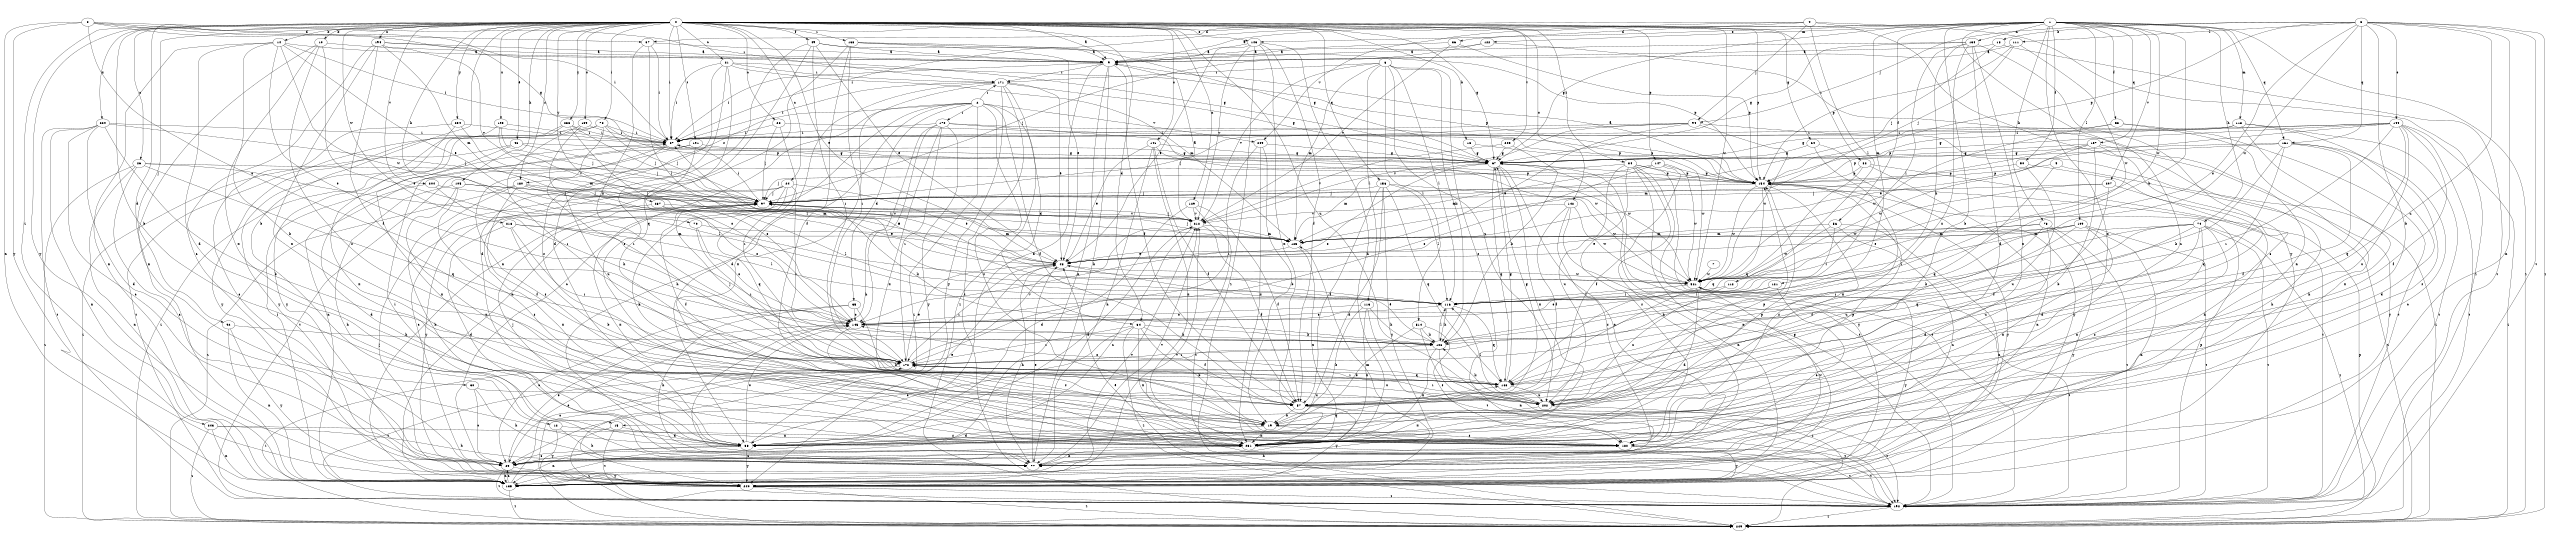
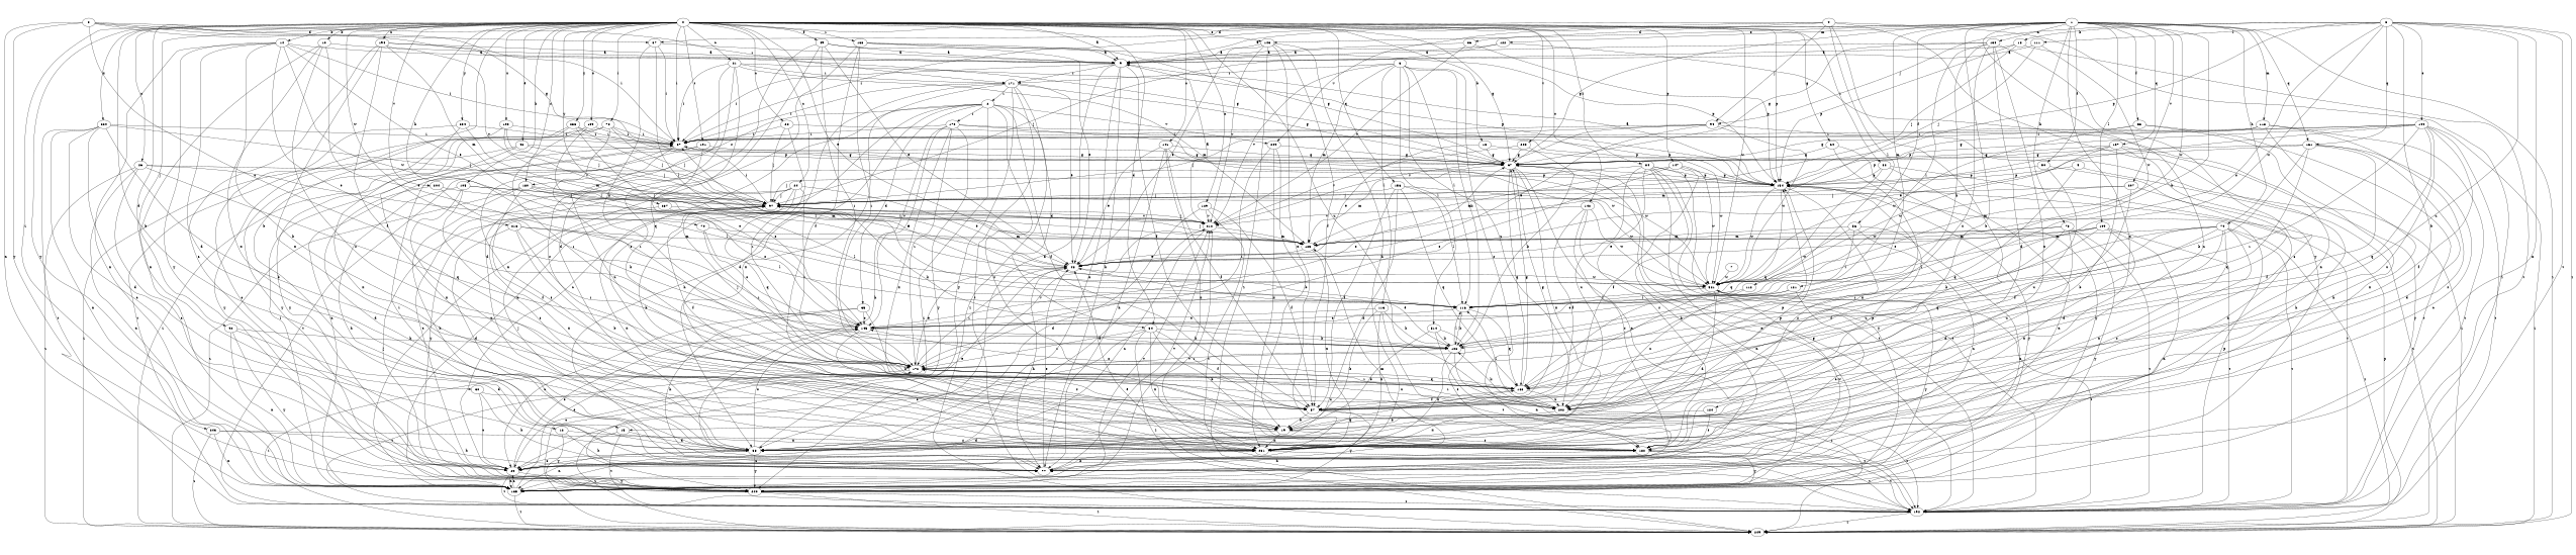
  strict digraph {
    0
    9
    10
    12
    13
    14
    15
    21
    24
    26
    28
    30
    34
    46
    48
    49
    64
    67
    70
    78
    82
    84
    87
    92
    105
    129
    139
    141
    142
    143
    147
    154
    156
    168
    180
    191
    193
    194
    202
    204
    205
    218
    n43 [label=521]
    224
    233
    234
    237
    240
    243
    57
    77
    135
    171
    38
    231
    182
    145
    29
    19
    249
    192
    163
    125
    97
    172
    116
    106
    212
    1
    50
    53
    56
    73
    74
    109
    118
    121
    122
    134
    157
    161
    207
    2
    35
    170
    209
    3
    18
    94
    111
    144
    4
    36
    37
    112
+   124
    5
    6
    113
    n100 [label=514]
    7
    8
    0 -> 9 [label=a]
    0 -> 10 [label=b]
    0 -> 12 [label=b]
    0 -> 13 [label=b]
    0 -> 14 [label=b]
    0 -> 15 [label=b]
    0 -> 21 [label=c]
    0 -> 24 [label=c]
    0 -> 26 [label=c]
    0 -> 28 [label=c]
    0 -> 30 [label=d]
    0 -> 34 [label=d]
    0 -> 46 [label=e]
    0 -> 48 [label=e]
    0 -> 49 [label=f]
    0 -> 64 [label=g]
    0 -> 67 [label=g]
    0 -> 70 [label=h]
    0 -> 78 [label=i]
    0 -> 82 [label=i]
    0 -> 84 [label=i]
    0 -> 87 [label=i]
    0 -> 92 [label=j]
    0 -> 105 [label=k]
    0 -> 129 [label=n]
    0 -> 139 [label=o]
    0 -> 141 [label=o]
    0 -> 142 [label=o]
    0 -> 143 [label=o]
    0 -> 147 [label=p]
    0 -> 154 [label=p]
    0 -> 156 [label=q]
    0 -> 168 [label=r]
    0 -> 180 [label=s]
    0 -> 191 [label=t]
    0 -> 193 [label=u]
    0 -> 194 [label=u]
    0 -> 202 [label=u]
    0 -> 204 [label=v]
    0 -> 205 [label=v]
    0 -> 218 [label=w]
    0 -> n43 [label=w]
    0 -> 224 [label=x]
    0 -> 233 [label=y]
    0 -> 234 [label=y]
    0 -> 237 [label=y]
    0 -> 240 [label=y]
    0 -> 243 [label=z]
    9 -> 87 [label=i]
    9 -> 57 [label=f]
    9 -> 77 [label=h]
    9 -> 135 [label=n]
    9 -> 171 [label=r]
    9 -> 38 [label=d]
    10 -> 9 [label=a]
    10 -> 135 [label=n]
    10 -> 231 [label=x]
    10 -> 182 [label=s]
    10 -> 145 [label=o]
    12 -> 240 [label=y]
    12 -> 77 [label=h]
    12 -> 231 [label=x]
    13 -> 67 [label=g]
    13 -> n43 [label=w]
    14 -> 9 [label=a]
    14 -> 48 [label=e]
    14 -> 87 [label=i]
    14 -> n43 [label=w]
    14 -> 135 [label=n]
    14 -> 145 [label=o]
    14 -> 29 [label=c]
    14 -> 19 [label=b]
    15 -> 38 [label=d]
    15 -> 249 [label=z]
    15 -> 192 [label=t]
    21 -> 87 [label=i]
    21 -> 154 [label=p]
    21 -> 171 [label=r]
    21 -> 38 [label=d]
    21 -> 182 [label=s]
    21 -> 163 [label=q]
    21 -> 125 [label=m]
    24 -> 48 [label=e]
    24 -> 240 [label=y]
    24 -> 29 [label=c]
    24 -> 19 [label=b]
    24 -> 163 [label=q]
    24 -> 97 [label=j]
    24 -> 172 [label=r]
    26 -> 154 [label=p]
    26 -> 135 [label=n]
    26 -> 29 [label=c]
    26 -> 249 [label=z]
    26 -> 163 [label=q]
    26 -> 116 [label=l]
    28 -> 87 [label=i]
    28 -> 154 [label=p]
    28 -> 97 [label=j]
    28 -> 172 [label=r]
    30 -> 202 [label=u]
    30 -> 77 [label=h]
    30 -> 29 [label=c]
    34 -> 57 [label=f]
    34 -> 231 [label=x]
    34 -> 29 [label=c]
    34 -> 19 [label=b]
    34 -> 249 [label=z]
    34 -> 172 [label=r]
    34 -> 106 [label=k]
    46 -> 67 [label=g]
    46 -> 231 [label=x]
    46 -> 249 [label=z]
    46 -> 97 [label=j]
    48 -> n43 [label=w]
    48 -> 77 [label=h]
    48 -> 172 [label=r]
    49 -> 9 [label=a]
    49 -> 48 [label=e]
    49 -> 67 [label=g]
    49 -> 38 [label=d]
    49 -> 182 [label=s]
    49 -> 172 [label=r]
    64 -> 67 [label=g]
    64 -> 240 [label=y]
    64 -> 231 [label=x]
    67 -> 154 [label=p]
    67 -> 135 [label=n]
    67 -> 231 [label=x]
-   67 -> 145 [label=o]
+   145 -> 67 [label=o]
    67 -> 192 [label=t]
    67 -> 163 [label=q]
    67 -> 125 [label=m]
    70 -> 145 [label=o]
    70 -> 125 [label=m]
    70 -> 172 [label=r]
    78 -> 87 [label=i]
    78 -> 154 [label=p]
    78 -> 240 [label=y]
    78 -> 249 [label=z]
    78 -> 97 [label=j]
    78 -> 172 [label=r]
    82 -> 154 [label=p]
    82 -> 135 [label=n]
    82 -> 192 [label=t]
    82 -> 163 [label=q]
    84 -> 154 [label=p]
    84 -> 202 [label=u]
    84 -> 240 [label=y]
    84 -> 77 [label=h]
    84 -> 135 [label=n]
    84 -> 182 [label=s]
    84 -> 192 [label=t]
    84 -> 97 [label=j]
    87 -> 67 [label=g]
    87 -> 202 [label=u]
    87 -> 182 [label=s]
    92 -> 240 [label=y]
    92 -> 135 [label=n]
+   92 -> 38 [label=d]
    92 -> 106 [label=k]
    105 -> 48 [label=e]
    105 -> 77 [label=h]
    105 -> 231 [label=x]
    105 -> 182 [label=s]
    105 -> 97 [label=j]
    129 -> 57 [label=f]
    129 -> 38 [label=d]
    129 -> 192 [label=t]
    129 -> 212 [label=v]
    139 -> 87 [label=i]
    139 -> 145 [label=o]
    139 -> 172 [label=r]
    141 -> 48 [label=e]
    141 -> 67 [label=g]
    141 -> n43 [label=w]
    141 -> 57 [label=f]
    141 -> 77 [label=h]
    141 -> 231 [label=x]
    142 -> n43 [label=w]
    142 -> 57 [label=f]
    142 -> 135 [label=n]
    142 -> 182 [label=s]
    142 -> 212 [label=v]
    143 -> 9 [label=a]
    143 -> 48 [label=e]
    143 -> 57 [label=f]
    143 -> 77 [label=h]
    143 -> 231 [label=x]
    143 -> 249 [label=z]
    143 -> 212 [label=v]
    147 -> 154 [label=p]
    147 -> n43 [label=w]
    147 -> 57 [label=f]
    147 -> 145 [label=o]
    147 -> 125 [label=m]
    154 -> 9 [label=a]
    154 -> n43 [label=w]
    154 -> 240 [label=y]
    154 -> 182 [label=s]
    154 -> 163 [label=q]
    154 -> 97 [label=j]
    156 -> n43 [label=w]
-   156 -> 240 [label=y]
+   14 -> 240 [label=y]
    156 -> 57 [label=f]
    156 -> 38 [label=d]
    156 -> 163 [label=q]
    156 -> 97 [label=j]
    156 -> 116 [label=l]
    168 -> 9 [label=a]
    168 -> 48 [label=e]
    168 -> 154 [label=p]
    168 -> 57 [label=f]
    168 -> 135 [label=n]
    168 -> 172 [label=r]
    180 -> 57 [label=f]
    180 -> 77 [label=h]
    180 -> 145 [label=o]
    180 -> 249 [label=z]
    180 -> 125 [label=m]
    180 -> 97 [label=j]
    191 -> 67 [label=g]
    191 -> 135 [label=n]
    191 -> 145 [label=o]
    191 -> 192 [label=t]
    193 -> 87 [label=i]
    193 -> 240 [label=y]
    193 -> 97 [label=j]
    193 -> 212 [label=v]
    194 -> 9 [label=a]
    194 -> 67 [label=g]
    194 -> 57 [label=f]
    194 -> 38 [label=d]
    194 -> 231 [label=x]
    194 -> 125 [label=m]
    194 -> 212 [label=v]
    202 -> 231 [label=x]
    202 -> 192 [label=t]
    202 -> 172 [label=r]
    202 -> 116 [label=l]
    202 -> 106 [label=k]
    204 -> 38 [label=d]
    204 -> 97 [label=j]
    204 -> 106 [label=k]
    205 -> 67 [label=g]
    205 -> 106 [label=k]
    205 -> 212 [label=v]
    218 -> 38 [label=d]
    218 -> 19 [label=b]
    218 -> 125 [label=m]
    218 -> 172 [label=r]
    218 -> 116 [label=l]
    n43 -> 87 [label=i]
    n43 -> 240 [label=y]
    n43 -> 38 [label=d]
    n43 -> 192 [label=t]
    n43 -> 116 [label=l]
    224 -> 87 [label=i]
    224 -> 135 [label=n]
    224 -> 38 [label=d]
    224 -> 29 [label=c]
    224 -> 19 [label=b]
    224 -> 192 [label=t]
    224 -> 97 [label=j]
    233 -> 87 [label=i]
    233 -> 240 [label=y]
    233 -> 192 [label=t]
    233 -> 97 [label=j]
    233 -> 116 [label=l]
    234 -> 87 [label=i]
    234 -> 231 [label=x]
    234 -> 29 [label=c]
    234 -> 125 [label=m]
-   237 -> 48 [label=e]
+   13 -> 48 [label=e]
    237 -> 231 [label=x]
    237 -> 116 [label=l]
    237 -> 212 [label=v]
    240 -> 249 [label=z]
    240 -> 192 [label=t]
    240 -> 97 [label=j]
    240 -> 212 [label=v]
    243 -> 77 [label=h]
    243 -> 135 [label=n]
    243 -> 182 [label=s]
    243 -> 249 [label=z]
    57 -> 67 [label=g]
    57 -> 240 [label=y]
    57 -> 19 [label=b]
    57 -> 192 [label=t]
    77 -> 48 [label=e]
    77 -> 87 [label=i]
    77 -> n43 [label=w]
    77 -> 212 [label=v]
    135 -> 87 [label=i]
    135 -> 145 [label=o]
    135 -> 29 [label=c]
    135 -> 249 [label=z]
    135 -> 125 [label=m]
    135 -> 212 [label=v]
    171 -> 48 [label=e]
    171 -> 67 [label=g]
    171 -> 87 [label=i]
    171 -> 240 [label=y]
    171 -> 38 [label=d]
    171 -> 231 [label=x]
    171 -> 249 [label=z]
    171 -> 192 [label=t]
    38 -> 48 [label=e]
    38 -> 240 [label=y]
    38 -> 135 [label=n]
    38 -> 145 [label=o]
    38 -> 29 [label=c]
    38 -> 163 [label=q]
    38 -> 97 [label=j]
    231 -> 154 [label=p]
    231 -> 77 [label=h]
    231 -> 29 [label=c]
    231 -> 192 [label=t]
    182 -> 154 [label=p]
    182 -> 240 [label=y]
    182 -> 77 [label=h]
    182 -> 192 [label=t]
    145 -> 182 [label=s]
    145 -> 106 [label=k]
    29 -> 240 [label=y]
    29 -> 135 [label=n]
    29 -> 145 [label=o]
    29 -> 192 [label=t]
    19 -> 154 [label=p]
    19 -> 38 [label=d]
    19 -> 231 [label=x]
    19 -> 182 [label=s]
    249 -> 154 [label=p]
    249 -> 172 [label=r]
    192 -> 48 [label=e]
    192 -> 67 [label=g]
    192 -> 154 [label=p]
    192 -> 249 [label=z]
    163 -> 67 [label=g]
    163 -> 202 [label=u]
-   212 -> 57 [label=f]
+   163 -> 57 [label=f]
    163 -> 145 [label=o]
    163 -> 172 [label=r]
    125 -> 48 [label=e]
    125 -> 231 [label=x]
    125 -> 97 [label=j]
    97 -> 87 [label=i]
    97 -> 57 [label=f]
    97 -> 231 [label=x]
    97 -> 106 [label=k]
    97 -> 212 [label=v]
    172 -> 48 [label=e]
    172 -> 202 [label=u]
    172 -> 29 [label=c]
    172 -> 192 [label=t]
    172 -> 163 [label=q]
    172 -> 97 [label=j]
    172 -> 212 [label=v]
    116 -> 145 [label=o]
    116 -> 163 [label=q]
    116 -> 106 [label=k]
    106 -> 48 [label=e]
    106 -> 231 [label=x]
    106 -> 249 [label=z]
    106 -> 172 [label=r]
    106 -> 116 [label=l]
    212 -> 9 [label=a]
    212 -> 38 [label=d]
    212 -> 29 [label=c]
    212 -> 125 [label=m]
    212 -> 97 [label=j]
    1 -> 9 [label=a]
    1 -> 15 [label=b]
    1 -> 67 [label=g]
    1 -> 87 [label=i]
    1 -> 143 [label=o]
    1 -> n43 [label=w]
    1 -> 231 [label=x]
    1 -> 29 [label=c]
    1 -> 249 [label=z]
    1 -> 106 [label=k]
    1 -> 50 [label=f]
    1 -> 53 [label=f]
    1 -> 56 [label=f]
    1 -> 73 [label=h]
    1 -> 74 [label=h]
    1 -> 109 [label=l]
    1 -> 118 [label=m]
    1 -> 121 [label=m]
    1 -> 122 [label=m]
    1 -> 134 [label=n]
    1 -> 157 [label=q]
    1 -> 161 [label=q]
    1 -> 207 [label=v]
    50 -> 154 [label=p]
    50 -> 202 [label=u]
    50 -> 77 [label=h]
    53 -> 87 [label=i]
    53 -> n43 [label=w]
    53 -> 77 [label=h]
    53 -> 192 [label=t]
    56 -> n43 [label=w]
    56 -> 135 [label=n]
    56 -> 29 [label=c]
    56 -> 125 [label=m]
    56 -> 116 [label=l]
    73 -> 48 [label=e]
    73 -> 202 [label=u]
    73 -> 240 [label=y]
    73 -> 38 [label=d]
    73 -> 192 [label=t]
    73 -> 125 [label=m]
    74 -> 202 [label=u]
    74 -> 231 [label=x]
    74 -> 182 [label=s]
    74 -> 249 [label=z]
    74 -> 192 [label=t]
    74 -> 163 [label=q]
    74 -> 125 [label=m]
    74 -> 172 [label=r]
    74 -> 106 [label=k]
    109 -> 48 [label=e]
    109 -> 57 [label=f]
    109 -> 135 [label=n]
    109 -> 231 [label=x]
    109 -> 192 [label=t]
    109 -> 125 [label=m]
    109 -> 116 [label=l]
    118 -> 67 [label=g]
    118 -> 87 [label=i]
    118 -> 231 [label=x]
    118 -> 182 [label=s]
    118 -> 192 [label=t]
    121 -> 145 [label=o]
    121 -> 29 [label=c]
    121 -> 116 [label=l]
    122 -> 9 [label=a]
    122 -> 135 [label=n]
    122 -> 97 [label=j]
    134 -> 9 [label=a]
    134 -> 67 [label=g]
    134 -> 202 [label=u]
    134 -> 38 [label=d]
    134 -> 231 [label=x]
    134 -> 29 [label=c]
    134 -> 116 [label=l]
    134 -> 106 [label=k]
    157 -> 67 [label=g]
    157 -> n43 [label=w]
    157 -> 240 [label=y]
    157 -> 77 [label=h]
    157 -> 19 [label=b]
    157 -> 125 [label=m]
    161 -> 67 [label=g]
    161 -> 154 [label=p]
    161 -> 57 [label=f]
    161 -> 38 [label=d]
    161 -> 29 [label=c]
    161 -> 163 [label=q]
    161 -> 106 [label=k]
    207 -> n43 [label=w]
    207 -> 57 [label=f]
    207 -> 38 [label=d]
    207 -> 97 [label=j]
    2 -> 34 [label=d]
    2 -> 180 [label=s]
    2 -> 57 [label=f]
    2 -> 77 [label=h]
    2 -> 135 [label=n]
-   2 -> 171 [label=r]
+   171 -> 2 [label=r]
    2 -> 182 [label=s]
    2 -> 29 [label=c]
    2 -> 249 [label=z]
    2 -> 35 [label=d]
    2 -> 170 [label=r]
    2 -> 209 [label=v]
    35 -> 77 [label=h]
    35 -> 145 [label=o]
    35 -> 29 [label=c]
    35 -> 19 [label=b]
    170 -> 87 [label=i]
    170 -> 154 [label=p]
    170 -> n43 [label=w]
    170 -> 240 [label=y]
    170 -> 77 [label=h]
    170 -> 231 [label=x]
    170 -> 145 [label=o]
    170 -> 172 [label=r]
    209 -> 67 [label=g]
    209 -> 231 [label=x]
    209 -> 19 [label=b]
    209 -> 172 [label=r]
    3 -> 154 [label=p]
    3 -> 202 [label=u]
    3 -> n43 [label=w]
    3 -> 135 [label=n]
    3 -> 145 [label=o]
    3 -> 19 [label=b]
    3 -> 249 [label=z]
    3 -> 192 [label=t]
    3 -> 161 [label=q]
    3 -> 18 [label=b]
    3 -> 94 [label=j]
    3 -> 111 [label=l]
    3 -> 144 [label=o]
    18 -> 9 [label=a]
-   111 -> 154 [label=p]
+   18 -> 154 [label=p]
    18 -> 192 [label=t]
    18 -> 97 [label=j]
    94 -> 48 [label=e]
    94 -> 87 [label=i]
    94 -> n43 [label=w]
    94 -> 249 [label=z]
    94 -> 97 [label=j]
    94 -> 212 [label=v]
    111 -> 9 [label=a]
    111 -> n43 [label=w]
    111 -> 97 [label=j]
    144 -> 48 [label=e]
    144 -> 67 [label=g]
    144 -> 87 [label=i]
    144 -> 154 [label=p]
    144 -> 202 [label=u]
    144 -> 57 [label=f]
    144 -> 249 [label=z]
    144 -> 192 [label=t]
    144 -> 163 [label=q]
    144 -> 172 [label=r]
    4 -> 240 [label=y]
    4 -> 249 [label=z]
    4 -> 209 [label=v]
    4 -> 94 [label=j]
    4 -> 36 [label=d]
    4 -> 37 [label=d]
    4 -> 112 [label=l]
+   4 -> 124 [label=m]
    36 -> 9 [label=a]
    36 -> 154 [label=p]
    36 -> 212 [label=v]
    37 -> 9 [label=a]
    37 -> 87 [label=i]
    37 -> 116 [label=l]
    37 -> 106 [label=k]
    112 -> 202 [label=u]
    112 -> 116 [label=l]
+   124 -> 182 [label=s]
+   124 -> 19 [label=b]
    5 -> 154 [label=p]
    5 -> 249 [label=z]
    5 -> 163 [label=q]
    6 -> 202 [label=u]
    6 -> 171 [label=r]
    6 -> 182 [label=s]
    6 -> 125 [label=m]
    6 -> 116 [label=l]
    6 -> 106 [label=k]
    6 -> 212 [label=v]
    6 -> 113 [label=l]
    6 -> n100 [label=l]
    113 -> 231 [label=x]
    113 -> 145 [label=o]
    113 -> 19 [label=b]
    113 -> 192 [label=t]
    113 -> 106 [label=k]
    n100 -> 135 [label=n]
    n100 -> 182 [label=s]
    n100 -> 19 [label=b]
    n100 -> 106 [label=k]
    7 -> n43 [label=w]
    8 -> 67 [label=g]
    8 -> 87 [label=i]
    8 -> 240 [label=y]
    8 -> 135 [label=n]
    8 -> 171 [label=r]
    8 -> 145 [label=o]
    8 -> 37 [label=d]
  }
